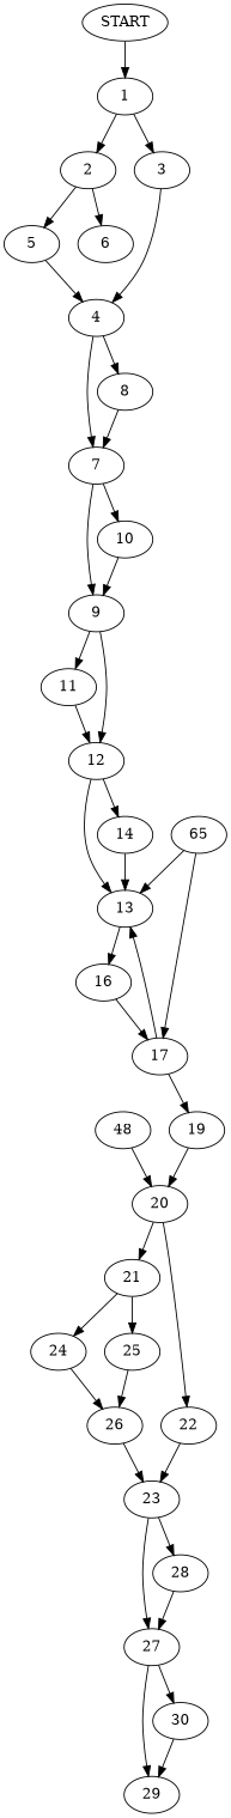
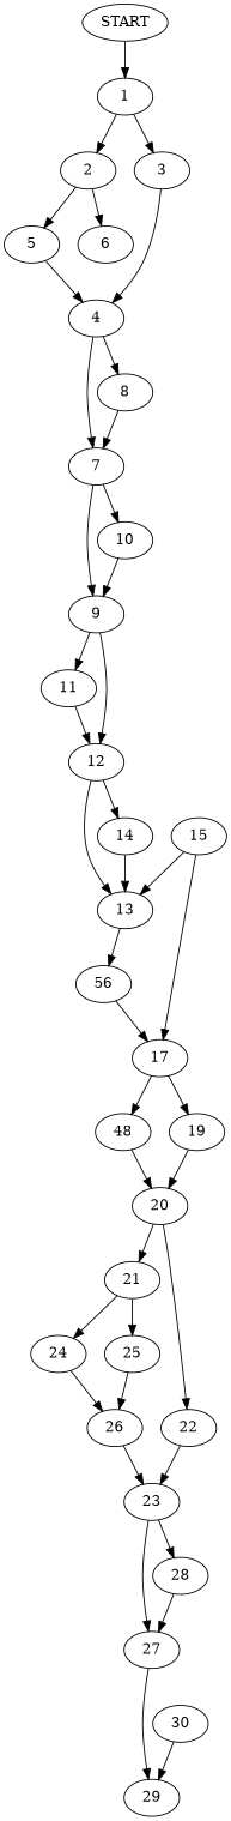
  digraph {
    n1 [label=START]
    1
    2
    3
    5
    6
    4
    7
    8
    9
    10
    11
    12
    13
    14
-   16
-   15 [label=65]
+   16 [label=56]
+   15
    17
    n19 [label=48]
    19
    20
    21
    22
    24
    25
    23
    26
    27
    28
    29
    30
    n1 -> 1
    1 -> 2
    1 -> 3
    2 -> 5
    2 -> 6
    3 -> 4
    5 -> 4
    4 -> 7
    4 -> 8
    7 -> 9
    7 -> 10
    8 -> 7
    9 -> 11
    9 -> 12
    10 -> 9
    11 -> 12
    12 -> 13
    12 -> 14
    13 -> 16
    14 -> 13
    16 -> 17
    15 -> 13
    15 -> 17
-   17 -> 13
+   17 -> n19
    17 -> 19
    n19 -> 20
    19 -> 20
    20 -> 21
    20 -> 22
    21 -> 24
    21 -> 25
    22 -> 23
    24 -> 26
    25 -> 26
    23 -> 27
    23 -> 28
    26 -> 23
    27 -> 29
-   27 -> 30
    28 -> 27
    30 -> 29
  }
